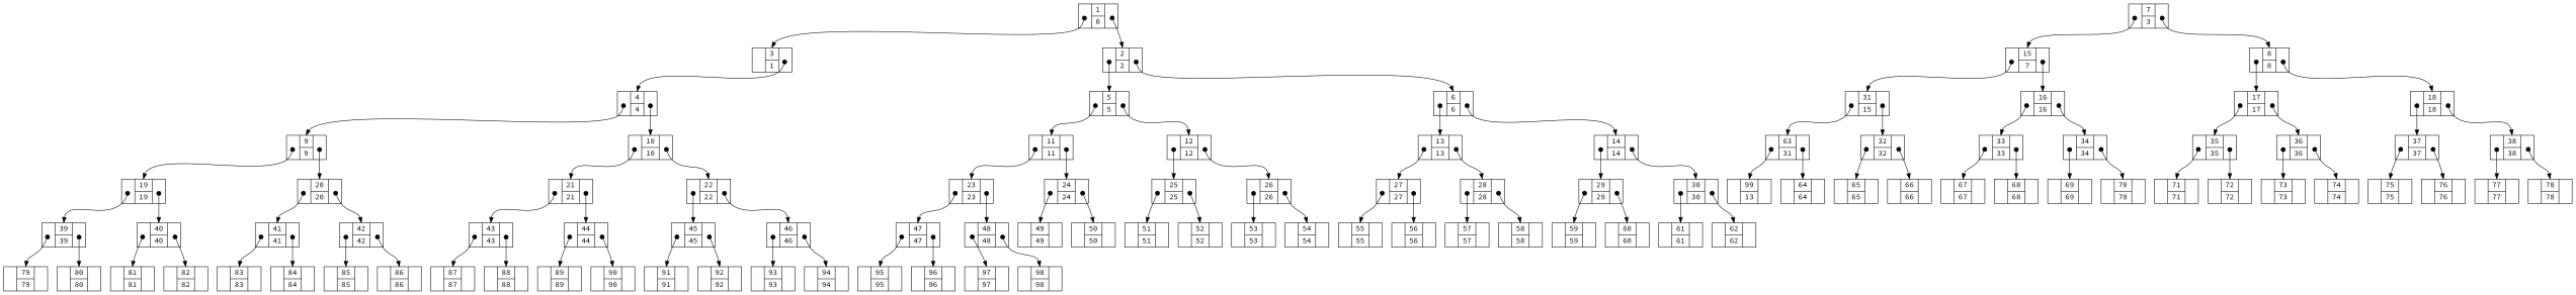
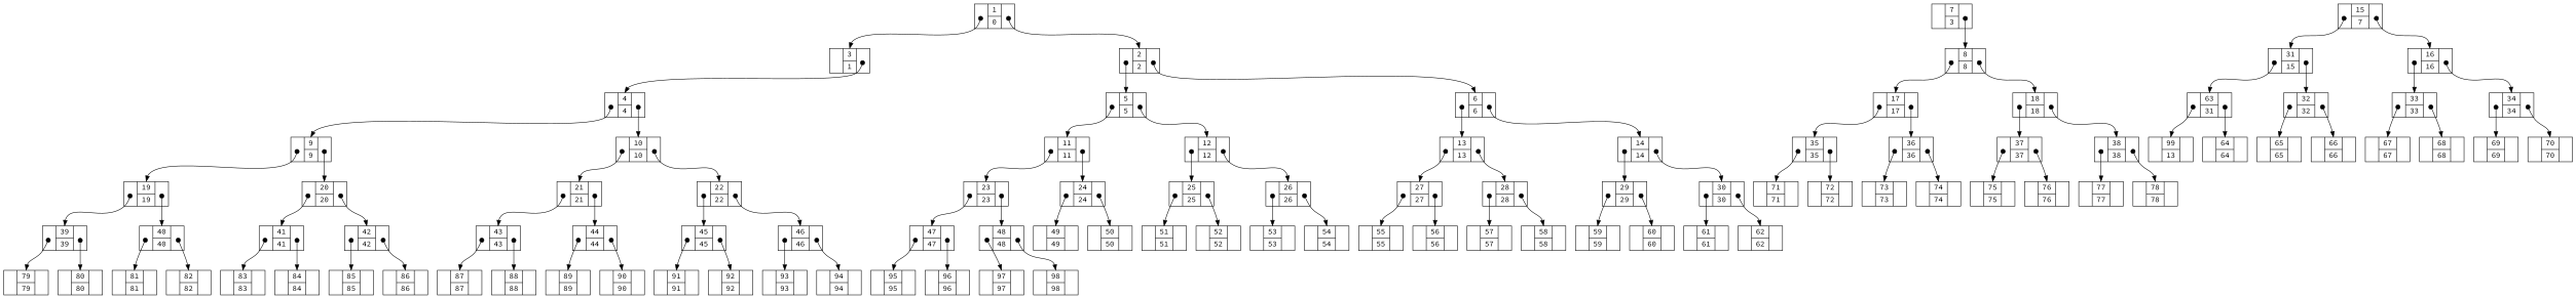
  digraph {
    fontname="Source Code Pro"
    node [fontname="Source Code Pro" shape=record]
    edge [arrowtail=dot dir=both fontname="Source Code Pro" headport=value tailclip=false tailport="right:c"]
    n1 [height=.1 label="<left> |{ <value> 1 | <height> 0 }| <right>"]
    n2 [height=.1 label="<left> |{ <value> 3 | <height> 1 }| <right>"]
    n3 [height=.1 label="<left> |{ <value> 2 | <height> 2 }| <right>"]
    n4 [height=.1 label="<left> |{ <value> 4 | <height> 4 }| <right>"]
    n5 [height=.1 label="<left> |{ <value> 5 | <height> 5 }| <right>"]
    n6 [height=.1 label="<left> |{ <value> 6 | <height> 6 }| <right>"]
    n7 [height=.1 label="<left> |{ <value> 7 | <height> 3 }| <right>"]
    n8 [height=.1 label="<left> |{ <value> 15 | <height> 7 }| <right>"]
    n9 [height=.1 label="<left> |{ <value> 8 | <height> 8 }| <right>"]
    n10 [height=.1 label="<left> |{ <value> 9 | <height> 9 }| <right>"]
    n11 [height=.1 label="<left> |{ <value> 10 | <height> 10 }| <right>"]
    n12 [height=.1 label="<left> |{ <value> 31 | <height> 15 }| <right>"]
    n13 [height=.1 label="<left> |{ <value> 16 | <height> 16 }| <right>"]
    n14 [height=.1 label="<left> |{ <value> 17 | <height> 17 }| <right>"]
    n15 [height=.1 label="<left> |{ <value> 18 | <height> 18 }| <right>"]
    n16 [height=.1 label="<left> |{ <value> 63 | <height> 31 }| <right>"]
    n17 [height=.1 label="<left> |{ <value> 32 | <height> 32 }| <right>"]
    n18 [height=.1 label="<left> |{ <value> 33 | <height> 33 }| <right>"]
    n19 [height=.1 label="<left> |{ <value> 34 | <height> 34 }| <right>"]
    n20 [height=.1 label="<left> |{ <value> 99 | <height> 13 }| <right>"]
    n21 [height=.1 label="<left> |{ <value> 64 | <height> 64 }| <right>"]
    n22 [height=.1 label="<left> |{ <value> 65 | <height> 65 }| <right>"]
    n23 [height=.1 label="<left> |{ <value> 66 | <height> 66 }| <right>"]
    n24 [height=.1 label="<left> |{ <value> 67 | <height> 67 }| <right>"]
    n25 [height=.1 label="<left> |{ <value> 68 | <height> 68 }| <right>"]
    n26 [height=.1 label="<left> |{ <value> 69 | <height> 69 }| <right>"]
    n27 [height=.1 label="<left> |{ <value> 70 | <height> 70 }| <right>"]
    n28 [height=.1 label="<left> |{ <value> 35 | <height> 35 }| <right>"]
    n29 [height=.1 label="<left> |{ <value> 36 | <height> 36 }| <right>"]
    n30 [height=.1 label="<left> |{ <value> 37 | <height> 37 }| <right>"]
    n31 [height=.1 label="<left> |{ <value> 38 | <height> 38 }| <right>"]
    n32 [height=.1 label="<left> |{ <value> 71 | <height> 71 }| <right>"]
    n33 [height=.1 label="<left> |{ <value> 72 | <height> 72 }| <right>"]
    n34 [height=.1 label="<left> |{ <value> 73 | <height> 73 }| <right>"]
    n35 [height=.1 label="<left> |{ <value> 74 | <height> 74 }| <right>"]
    n36 [height=.1 label="<left> |{ <value> 75 | <height> 75 }| <right>"]
    n37 [height=.1 label="<left> |{ <value> 76 | <height> 76 }| <right>"]
    n38 [height=.1 label="<left> |{ <value> 77 | <height> 77 }| <right>"]
    n39 [height=.1 label="<left> |{ <value> 78 | <height> 78 }| <right>"]
    n40 [height=.1 label="<left> |{ <value> 19 | <height> 19 }| <right>"]
    n41 [height=.1 label="<left> |{ <value> 20 | <height> 20 }| <right>"]
    n42 [height=.1 label="<left> |{ <value> 21 | <height> 21 }| <right>"]
    n43 [height=.1 label="<left> |{ <value> 22 | <height> 22 }| <right>"]
    n44 [height=.1 label="<left> |{ <value> 39 | <height> 39 }| <right>"]
    n45 [height=.1 label="<left> |{ <value> 40 | <height> 40 }| <right>"]
    n46 [height=.1 label="<left> |{ <value> 41 | <height> 41 }| <right>"]
    n47 [height=.1 label="<left> |{ <value> 42 | <height> 42 }| <right>"]
    n48 [height=.1 label="<left> |{ <value> 79 | <height> 79 }| <right>"]
    n49 [height=.1 label="<left> |{ <value> 80 | <height> 80 }| <right>"]
    n50 [height=.1 label="<left> |{ <value> 81 | <height> 81 }| <right>"]
    n51 [height=.1 label="<left> |{ <value> 82 | <height> 82 }| <right>"]
    n52 [height=.1 label="<left> |{ <value> 83 | <height> 83 }| <right>"]
    n53 [height=.1 label="<left> |{ <value> 84 | <height> 84 }| <right>"]
    n54 [height=.1 label="<left> |{ <value> 85 | <height> 85 }| <right>"]
    n55 [height=.1 label="<left> |{ <value> 86 | <height> 86 }| <right>"]
    n56 [height=.1 label="<left> |{ <value> 43 | <height> 43 }| <right>"]
    n57 [height=.1 label="<left> |{ <value> 44 | <height> 44 }| <right>"]
    n58 [height=.1 label="<left> |{ <value> 45 | <height> 45 }| <right>"]
    n59 [height=.1 label="<left> |{ <value> 46 | <height> 46 }| <right>"]
    n60 [height=.1 label="<left> |{ <value> 87 | <height> 87 }| <right>"]
    n61 [height=.1 label="<left> |{ <value> 88 | <height> 88 }| <right>"]
    n62 [height=.1 label="<left> |{ <value> 89 | <height> 89 }| <right>"]
    n63 [height=.1 label="<left> |{ <value> 90 | <height> 90 }| <right>"]
    n64 [height=.1 label="<left> |{ <value> 91 | <height> 91 }| <right>"]
    n65 [height=.1 label="<left> |{ <value> 92 | <height> 92 }| <right>"]
    n66 [height=.1 label="<left> |{ <value> 93 | <height> 93 }| <right>"]
    n67 [height=.1 label="<left> |{ <value> 94 | <height> 94 }| <right>"]
    n68 [height=.1 label="<left> |{ <value> 11 | <height> 11 }| <right>"]
    n69 [height=.1 label="<left> |{ <value> 12 | <height> 12 }| <right>"]
    n70 [height=.1 label="<left> |{ <value> 13 | <height> 13 }| <right>"]
    n71 [height=.1 label="<left> |{ <value> 14 | <height> 14 }| <right>"]
    n72 [height=.1 label="<left> |{ <value> 23 | <height> 23 }| <right>"]
    n73 [height=.1 label="<left> |{ <value> 24 | <height> 24 }| <right>"]
    n74 [height=.1 label="<left> |{ <value> 25 | <height> 25 }| <right>"]
    n75 [height=.1 label="<left> |{ <value> 26 | <height> 26 }| <right>"]
    n76 [height=.1 label="<left> |{ <value> 47 | <height> 47 }| <right>"]
    n77 [height=.1 label="<left> |{ <value> 48 | <height> 48 }| <right>"]
    n78 [height=.1 label="<left> |{ <value> 49 | <height> 49 }| <right>"]
    n79 [height=.1 label="<left> |{ <value> 50 | <height> 50 }| <right>"]
    n80 [height=.1 label="<left> |{ <value> 95 | <height> 95 }| <right>"]
    n81 [height=.1 label="<left> |{ <value> 96 | <height> 96 }| <right>"]
    n82 [height=.1 label="<left> |{ <value> 97 | <height> 97 }| <right>"]
    n83 [height=.1 label="<left> |{ <value> 98 | <height> 98 }| <right>"]
    n84 [height=.1 label="<left> |{ <value> 51 | <height> 51 }| <right>"]
    n85 [height=.1 label="<left> |{ <value> 52 | <height> 52 }| <right>"]
    n86 [height=.1 label="<left> |{ <value> 53 | <height> 53 }| <right>"]
    n87 [height=.1 label="<left> |{ <value> 54 | <height> 54 }| <right>"]
    n88 [height=.1 label="<left> |{ <value> 27 | <height> 27 }| <right>"]
    n89 [height=.1 label="<left> |{ <value> 28 | <height> 28 }| <right>"]
    n90 [height=.1 label="<left> |{ <value> 29 | <height> 29 }| <right>"]
    n91 [height=.1 label="<left> |{ <value> 30 | <height> 30 }| <right>"]
    n92 [height=.1 label="<left> |{ <value> 55 | <height> 55 }| <right>"]
    n93 [height=.1 label="<left> |{ <value> 56 | <height> 56 }| <right>"]
    n94 [height=.1 label="<left> |{ <value> 57 | <height> 57 }| <right>"]
    n95 [height=.1 label="<left> |{ <value> 58 | <height> 58 }| <right>"]
    n96 [height=.1 label="<left> |{ <value> 59 | <height> 59 }| <right>"]
    n97 [height=.1 label="<left> |{ <value> 60 | <height> 60 }| <right>"]
    n98 [height=.1 label="<left> |{ <value> 61 | <height> 61 }| <right>"]
    n99 [height=.1 label="<left> |{ <value> 62 | <height> 62 }| <right>"]
    n1 -> n2 [tailport="left:c"]
    n1 -> n3
    n2 -> n4
    n3 -> n5 [tailport="left:c"]
    n3 -> n6
    n4 -> n10 [tailport="left:c"]
    n4 -> n11
    n5 -> n68 [tailport="left:c"]
    n5 -> n69
    n6 -> n70 [tailport="left:c"]
    n6 -> n71
-   n7 -> n8 [tailport="left:c"]
    n7 -> n9
    n8 -> n12 [tailport="left:c"]
    n8 -> n13
    n9 -> n14 [tailport="left:c"]
    n9 -> n15
    n10 -> n40 [tailport="left:c"]
    n10 -> n41
    n11 -> n42 [tailport="left:c"]
    n11 -> n43
    n12 -> n16 [tailport="left:c"]
    n12 -> n17
    n13 -> n18 [tailport="left:c"]
    n13 -> n19
    n14 -> n28 [tailport="left:c"]
    n14 -> n29
    n15 -> n30 [tailport="left:c"]
    n15 -> n31
    n16 -> n20 [tailport="left:c"]
    n16 -> n21
    n17 -> n22 [tailport="left:c"]
    n17 -> n23
    n18 -> n24 [tailport="left:c"]
    n18 -> n25
    n19 -> n26 [tailport="left:c"]
    n19 -> n27
    n28 -> n32 [tailport="left:c"]
    n28 -> n33
    n29 -> n34 [tailport="left:c"]
    n29 -> n35
    n30 -> n36 [tailport="left:c"]
    n30 -> n37
    n31 -> n38 [tailport="left:c"]
    n31 -> n39
    n40 -> n44 [tailport="left:c"]
    n40 -> n45
    n41 -> n46 [tailport="left:c"]
    n41 -> n47
    n42 -> n56 [tailport="left:c"]
    n42 -> n57
    n43 -> n58 [tailport="left:c"]
    n43 -> n59
    n44 -> n48 [tailport="left:c"]
    n44 -> n49
    n45 -> n50 [tailport="left:c"]
    n45 -> n51
    n46 -> n52 [tailport="left:c"]
    n46 -> n53
    n47 -> n54 [tailport="left:c"]
    n47 -> n55
    n56 -> n60 [tailport="left:c"]
    n56 -> n61
    n57 -> n62 [tailport="left:c"]
    n57 -> n63
    n58 -> n64 [tailport="left:c"]
    n58 -> n65
    n59 -> n66 [tailport="left:c"]
    n59 -> n67
    n68 -> n72 [tailport="left:c"]
    n68 -> n73
    n69 -> n74 [tailport="left:c"]
    n69 -> n75
    n70 -> n88 [tailport="left:c"]
    n70 -> n89
    n71 -> n90 [tailport="left:c"]
    n71 -> n91
    n72 -> n76 [tailport="left:c"]
    n72 -> n77
    n73 -> n78 [tailport="left:c"]
    n73 -> n79
    n74 -> n84 [tailport="left:c"]
    n74 -> n85
    n75 -> n86 [tailport="left:c"]
    n75 -> n87
    n76 -> n80 [tailport="left:c"]
    n76 -> n81
    n77 -> n82 [tailport="left:c"]
    n77 -> n83
    n88 -> n92 [tailport="left:c"]
    n88 -> n93
    n89 -> n94 [tailport="left:c"]
    n89 -> n95
    n90 -> n96 [tailport="left:c"]
    n90 -> n97
    n91 -> n98 [tailport="left:c"]
    n91 -> n99
  }
